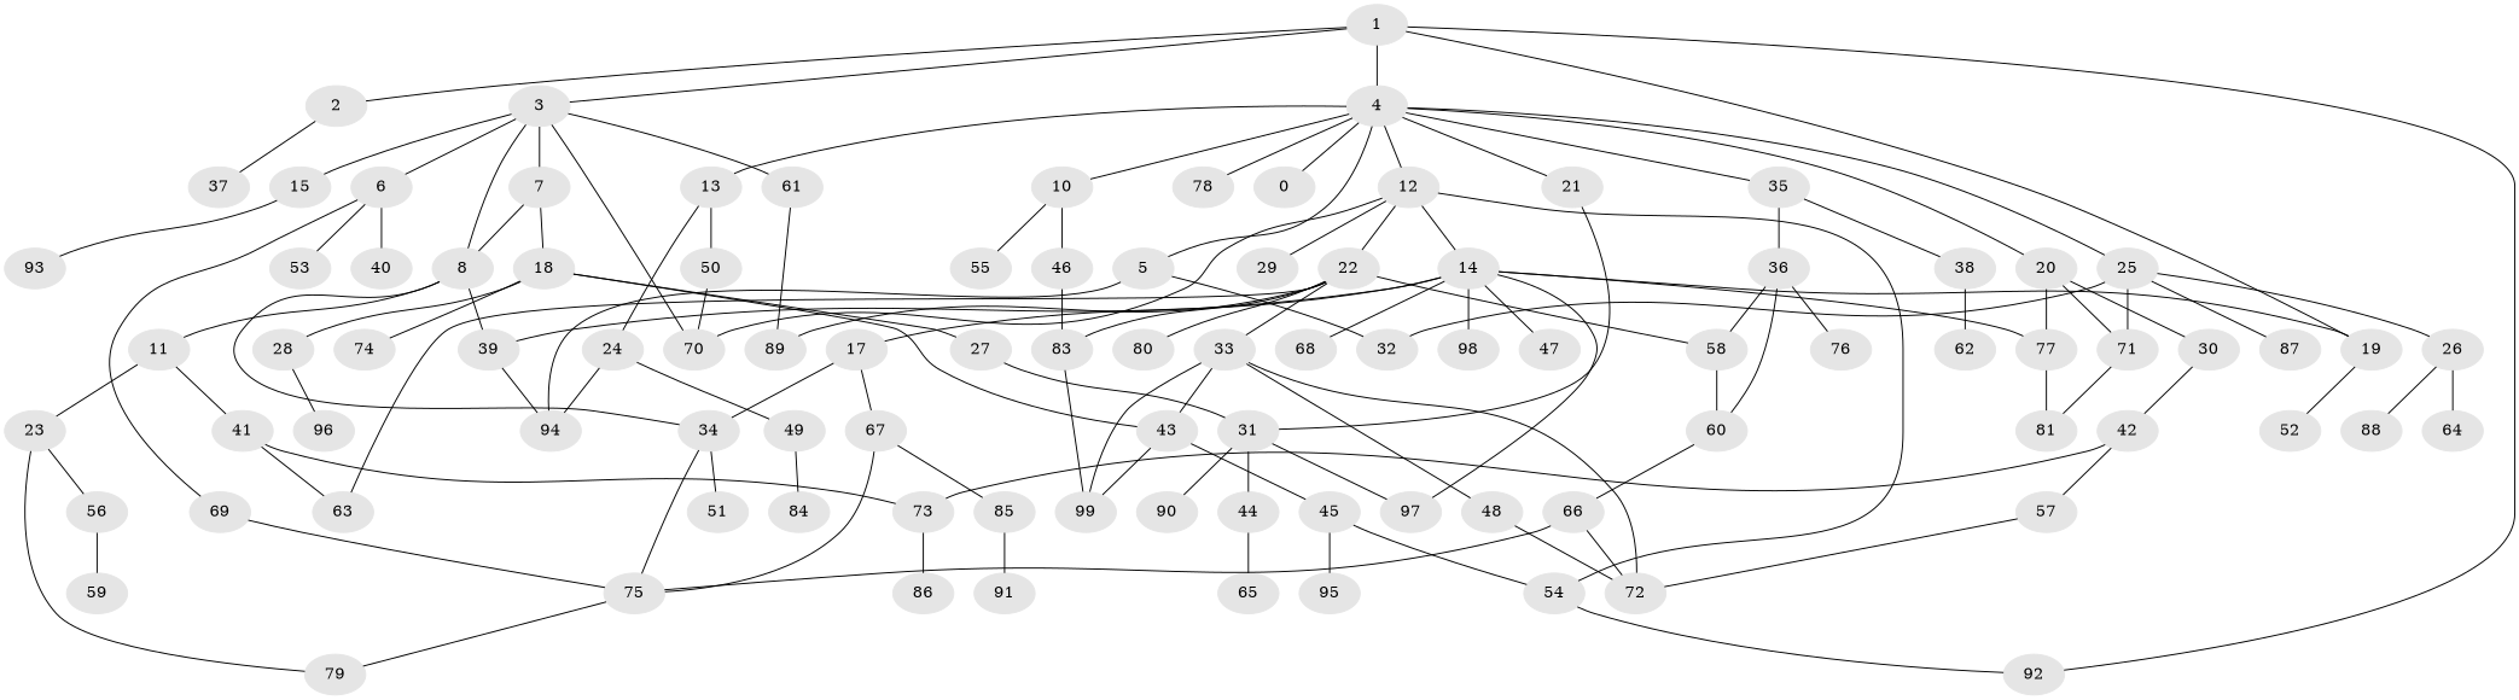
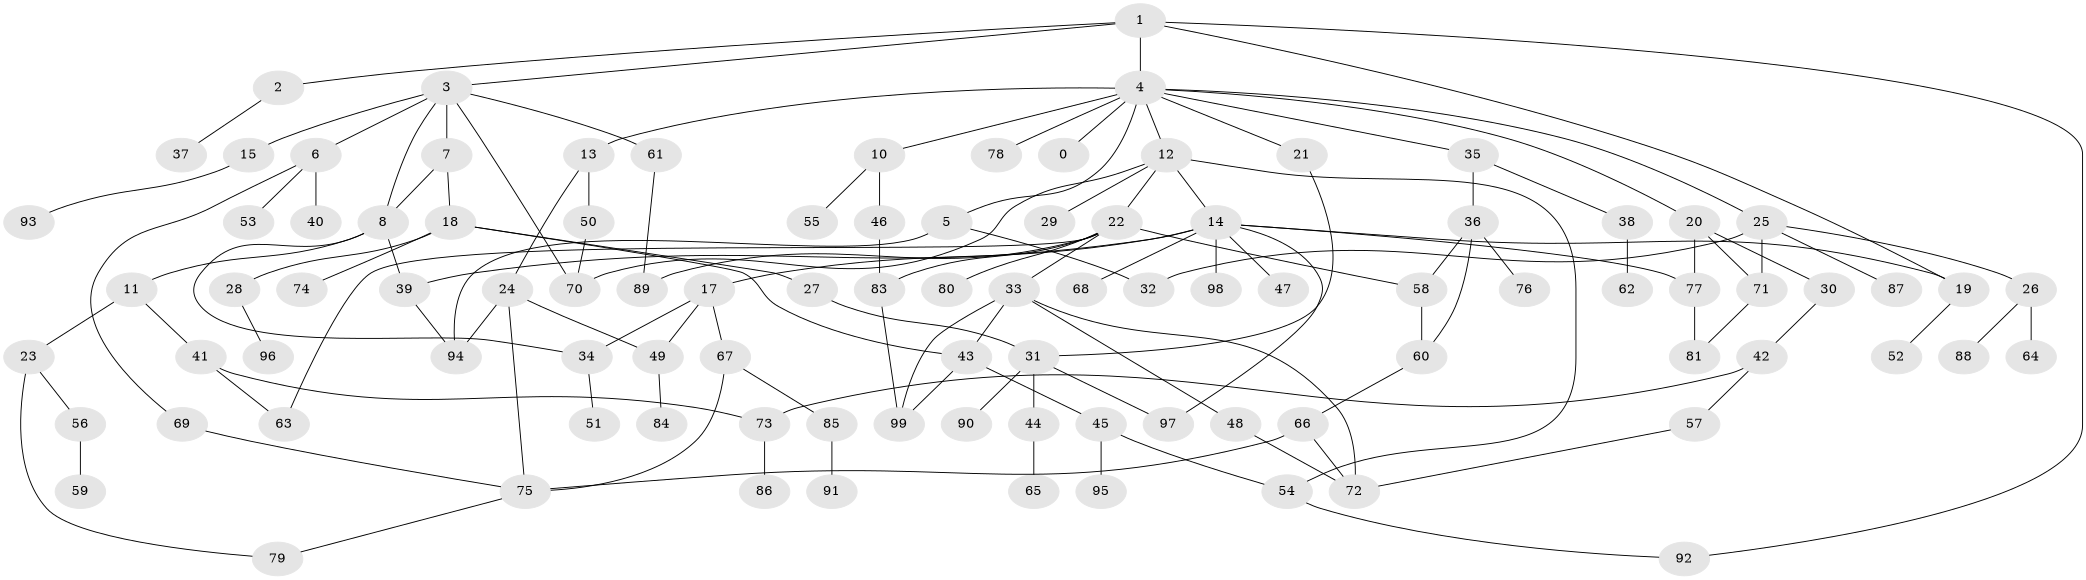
  graph {
    node [color=gray90 style=filled]
    1
    2
    3
    4
    19
    92
    37
    6
    7
    8
    15
    61
    70
    5
    n15 [label=0]
    10
    12
    13
    20
    21
    25
    35
    78
    52
    40
    53
    69
    18
    11
    34
    39
    93
    89
    32
    94
    46
    55
    14
    22
    29
    54
    24
    50
    77
    30
    71
    31
    26
    87
    36
    38
    75
    27
    28
    43
    74
    23
    41
    51
    83
    56
    79
    63
    73
    17
    47
    68
    97
    98
    33
    58
    80
    49
    67
    81
    84
    85
    96
    99
    45
    42
    44
    90
    48
    72
    60
    59
    64
    88
    57
    65
    76
    62
    66
    86
    95
    91
    1 -- 2
    1 -- 3
    1 -- 4
    1 -- 19
    1 -- 92
    2 -- 37
    3 -- 6
    3 -- 7
    3 -- 8
    3 -- 15
    3 -- 61
    3 -- 70
    4 -- 5
    4 -- n15
    4 -- 10
    4 -- 12
    4 -- 13
    4 -- 20
    4 -- 21
    4 -- 25
    4 -- 35
    4 -- 78
    19 -- 52
    6 -- 40
    6 -- 53
    6 -- 69
    7 -- 8
    7 -- 18
    8 -- 11
    8 -- 34
    8 -- 39
    15 -- 93
    61 -- 89
    5 -- 32
    5 -- 94
    10 -- 46
    10 -- 55
    12 -- 70
    12 -- 14
    12 -- 22
    12 -- 29
    12 -- 54
    13 -- 24
    13 -- 50
    20 -- 77
    20 -- 30
    20 -- 71
    21 -- 31
    25 -- 32
    25 -- 71
    25 -- 26
    25 -- 87
    35 -- 36
    35 -- 38
    69 -- 75
    18 -- 27
    18 -- 28
    18 -- 43
    18 -- 74
    11 -- 23
    11 -- 41
    34 -- 51
    39 -- 94
    46 -- 83
    14 -- 19
    14 -- 39
    14 -- 77
    14 -- 17
    14 -- 47
    14 -- 68
    14 -- 97
    14 -- 98
    22 -- 89
    22 -- 83
    22 -- 63
    22 -- 33
    22 -- 58
    22 -- 80
    54 -- 92
    24 -- 94
-   34 -- 75
+   24 -- 75
    24 -- 49
    50 -- 70
    77 -- 81
    30 -- 42
    71 -- 81
    31 -- 97
    31 -- 44
    31 -- 90
    26 -- 64
    26 -- 88
    36 -- 58
    36 -- 60
    36 -- 76
    38 -- 62
    75 -- 79
    27 -- 31
    28 -- 96
    43 -- 99
    43 -- 45
    23 -- 56
    23 -- 79
    41 -- 63
    41 -- 73
    83 -- 99
    56 -- 59
    73 -- 86
    17 -- 34
+   17 -- 49
    17 -- 67
    33 -- 43
    33 -- 99
    33 -- 48
    33 -- 72
    58 -- 60
    49 -- 84
    67 -- 75
    67 -- 85
    85 -- 91
    45 -- 54
    45 -- 95
    42 -- 73
    42 -- 57
    44 -- 65
    48 -- 72
    60 -- 66
    57 -- 72
    66 -- 75
    66 -- 72
  }
